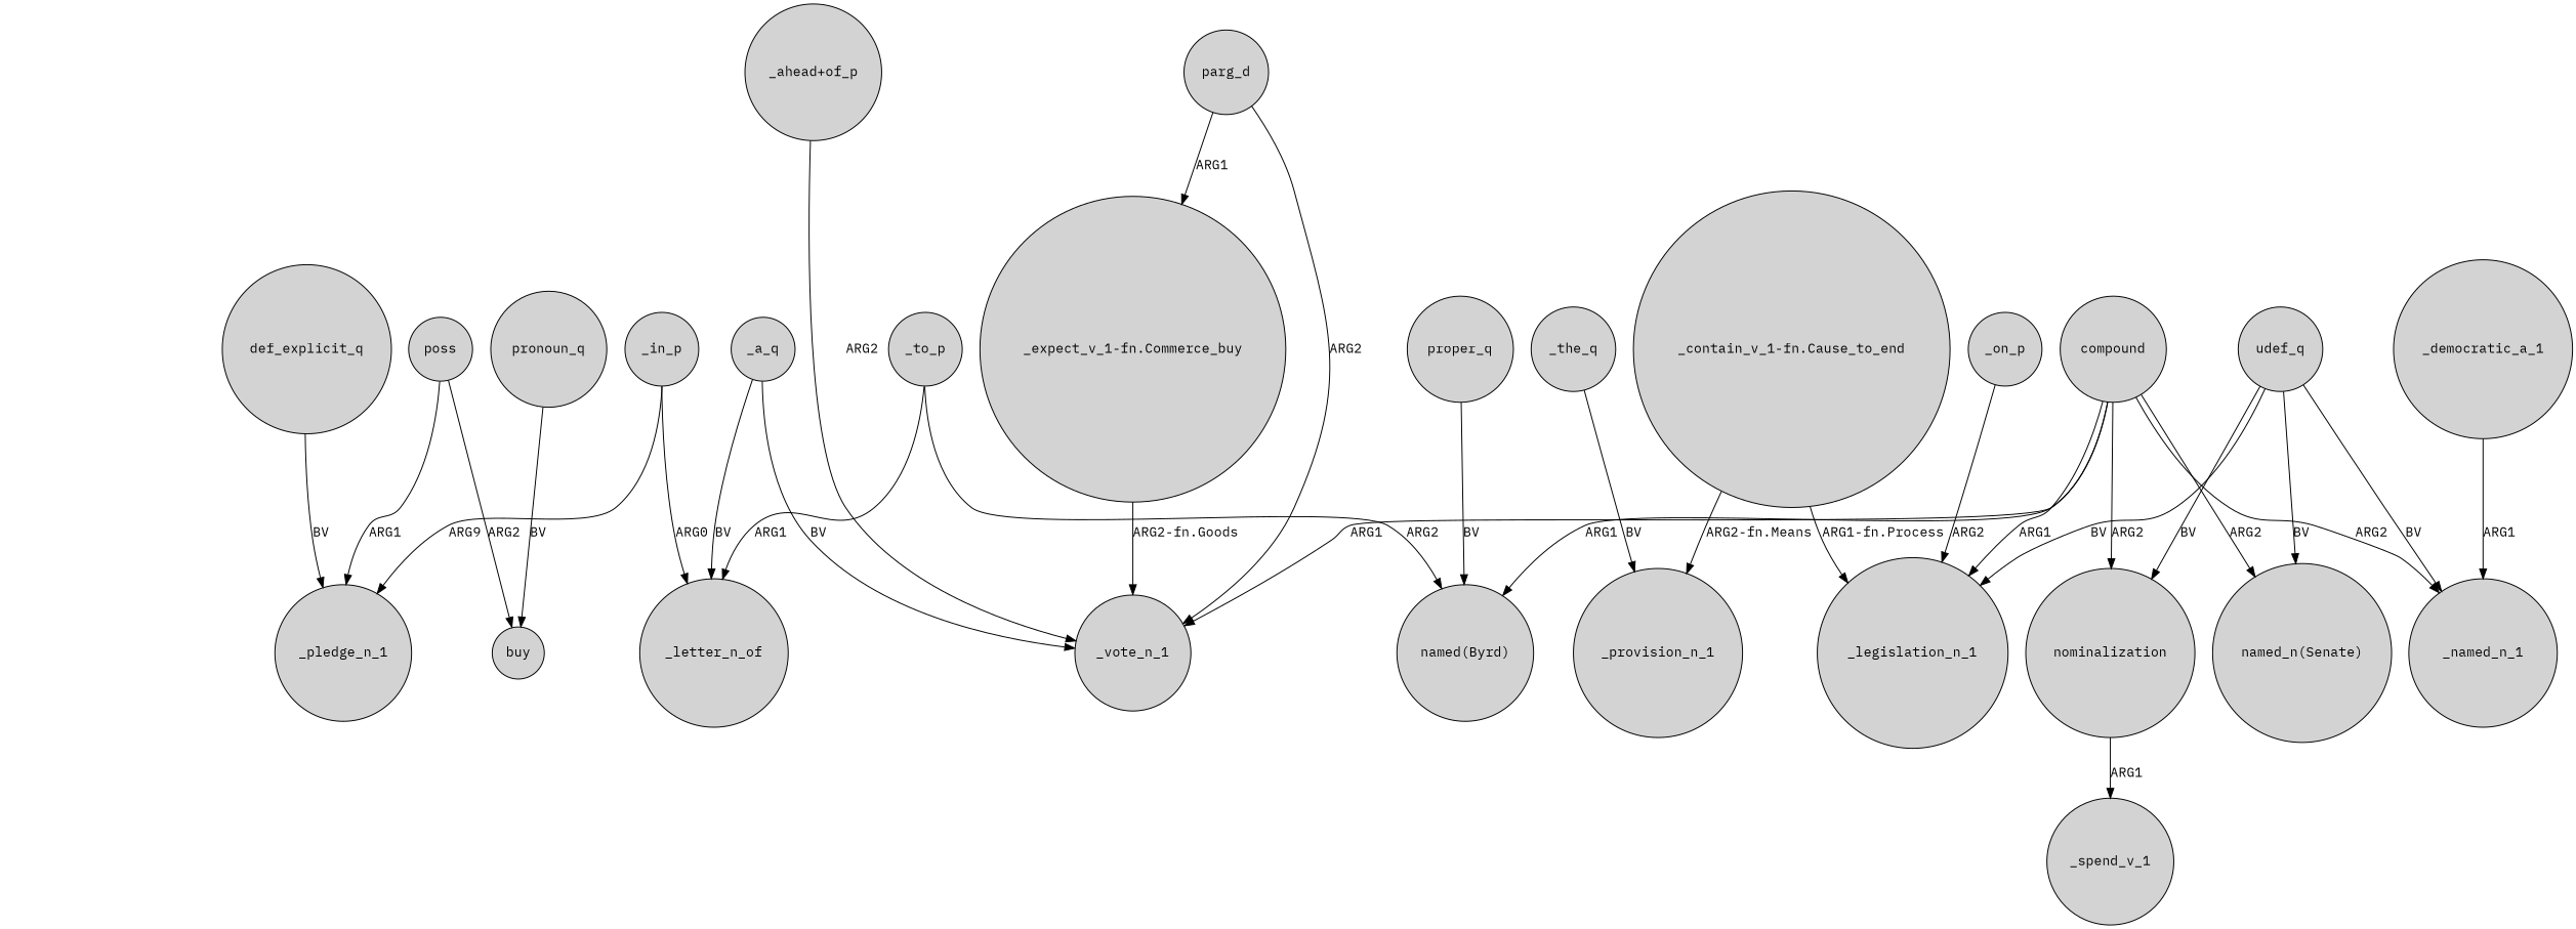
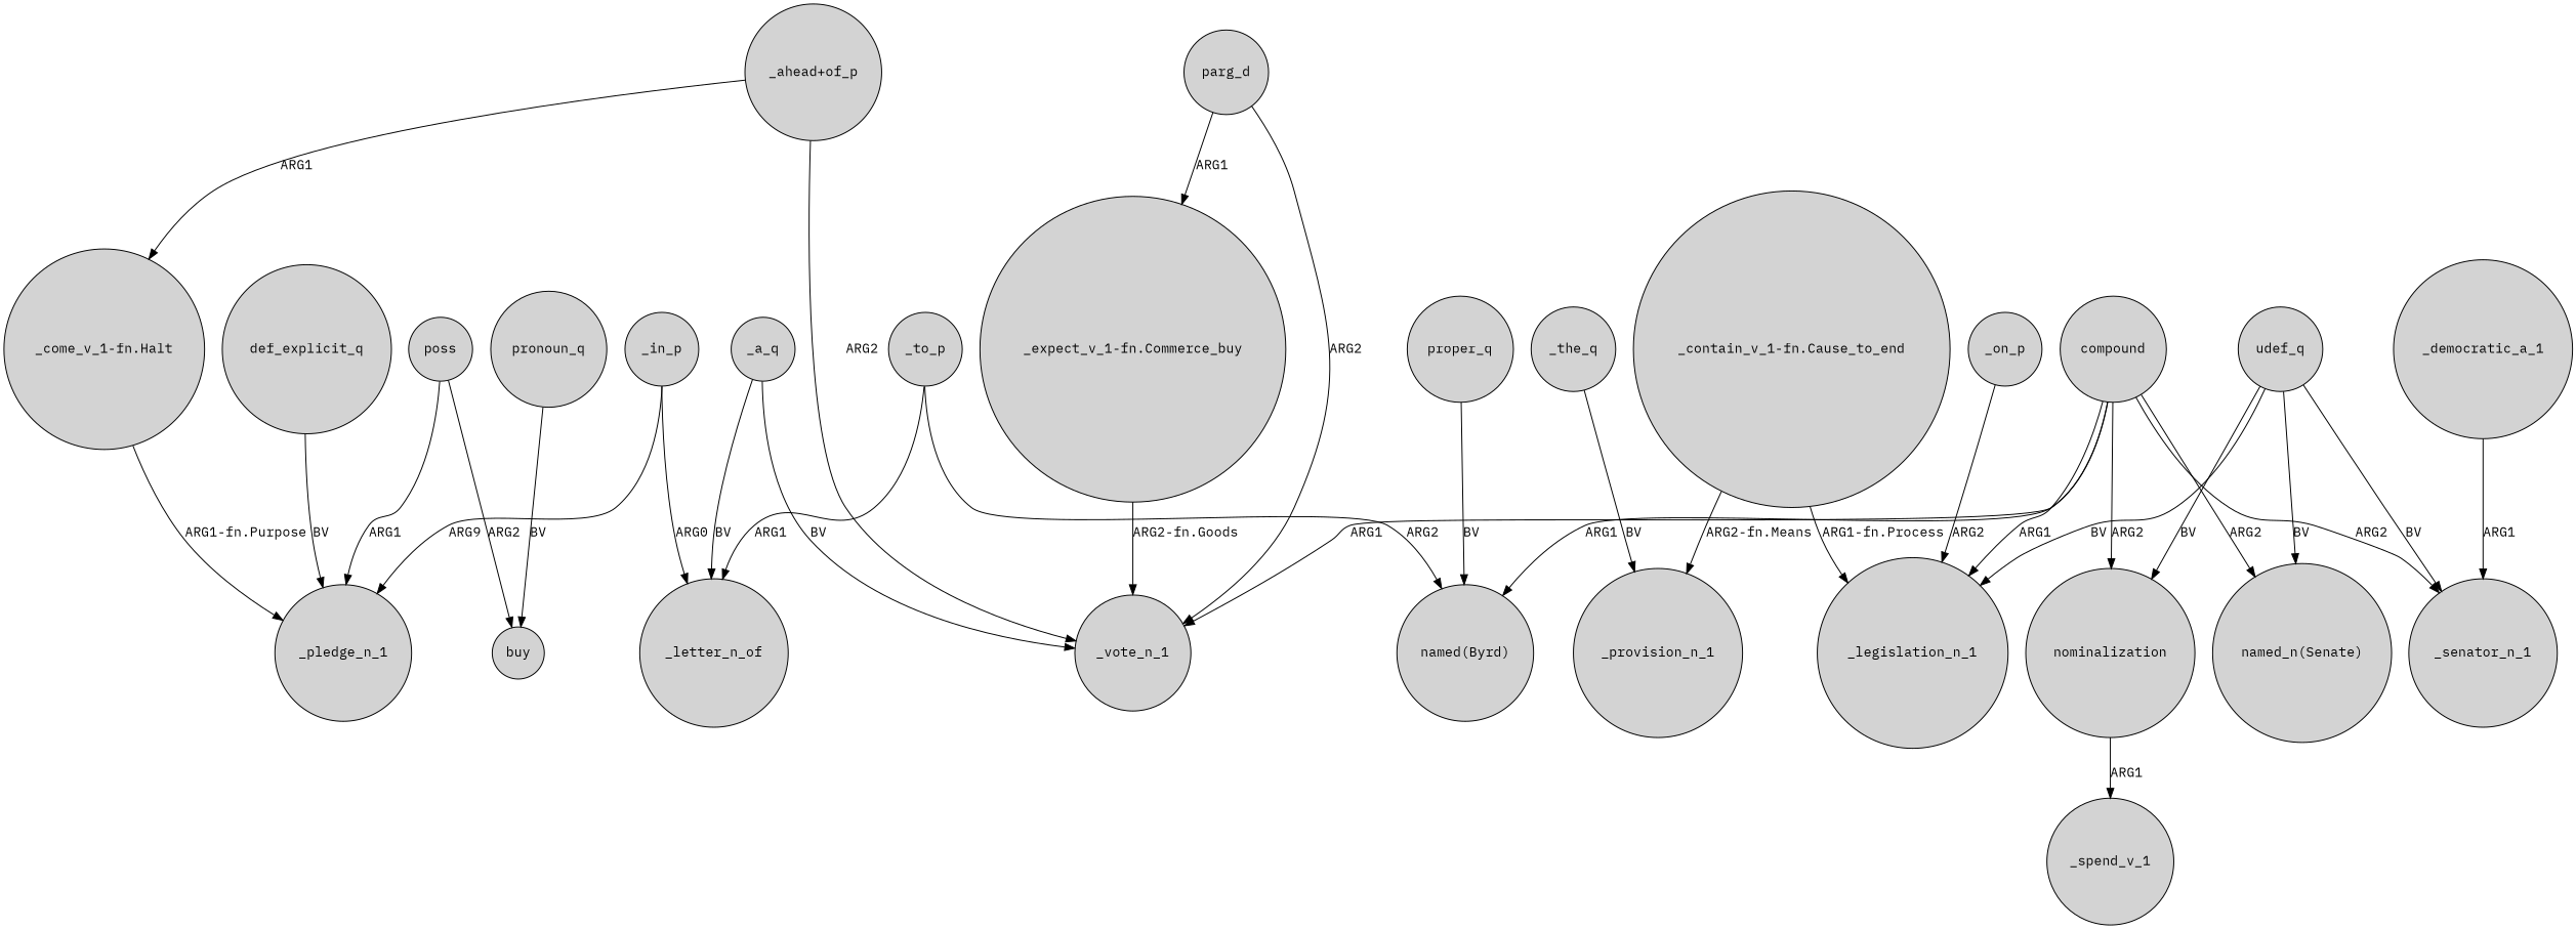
  digraph {
    fontname="IBM Plex Mono"
    node [fontname="IBM Plex Mono" shape=circle style=filled]
    edge [fontname="IBM Plex Mono"]
    _in_p
    _pledge_n_1
    _letter_n_of
    "_ahead+of_p"
+   "_come_v_1-fn.Halt"
    _vote_n_1
    _to_p
    "named(Byrd)"
    "_contain_v_1-fn.Cause_to_end"
    _provision_n_1
    _legislation_n_1
    _on_p
    _the_q
    udef_q
    nominalization
    "named_n(Senate)"
-   _senator_n_1 [label=_named_n_1]
+   _senator_n_1
    _spend_v_1
    "_expect_v_1-fn.Commerce_buy"
    compound
    _a_q
    _democratic_a_1
    n23 [label=buy]
    pronoun_q
    parg_d
    poss
    def_explicit_q
    proper_q
    _in_p -> _pledge_n_1 [label=ARG9]
    _in_p -> _letter_n_of [label=ARG0]
+   "_ahead+of_p" -> "_come_v_1-fn.Halt" [label=ARG1]
    "_ahead+of_p" -> _vote_n_1 [label=ARG2]
+   "_come_v_1-fn.Halt" -> _pledge_n_1 [label="ARG1-fn.Purpose"]
    _to_p -> _letter_n_of [label=ARG1]
    _to_p -> "named(Byrd)" [label=ARG2]
    "_contain_v_1-fn.Cause_to_end" -> _provision_n_1 [label="ARG2-fn.Means"]
    "_contain_v_1-fn.Cause_to_end" -> _legislation_n_1 [label="ARG1-fn.Process"]
    _on_p -> _legislation_n_1 [label=ARG2]
    _the_q -> _provision_n_1 [label=BV]
    udef_q -> _legislation_n_1 [label=BV]
    udef_q -> nominalization [label=BV]
    udef_q -> "named_n(Senate)" [label=BV]
    udef_q -> _senator_n_1 [label=BV]
    nominalization -> _spend_v_1 [label=ARG1]
    "_expect_v_1-fn.Commerce_buy" -> _vote_n_1 [label="ARG2-fn.Goods"]
    compound -> _vote_n_1 [label=ARG1]
    compound -> "named(Byrd)" [label=ARG1]
    compound -> _legislation_n_1 [label=ARG1]
    compound -> nominalization [label=ARG2]
    compound -> "named_n(Senate)" [label=ARG2]
    compound -> _senator_n_1 [label=ARG2]
    _a_q -> _letter_n_of [label=BV]
    _a_q -> _vote_n_1 [label=BV]
    _democratic_a_1 -> _senator_n_1 [label=ARG1]
    pronoun_q -> n23 [label=BV]
    parg_d -> _vote_n_1 [label=ARG2]
    parg_d -> "_expect_v_1-fn.Commerce_buy" [label=ARG1]
    poss -> _pledge_n_1 [label=ARG1]
    poss -> n23 [label=ARG2]
    def_explicit_q -> _pledge_n_1 [label=BV]
    proper_q -> "named(Byrd)" [label=BV]
  }
